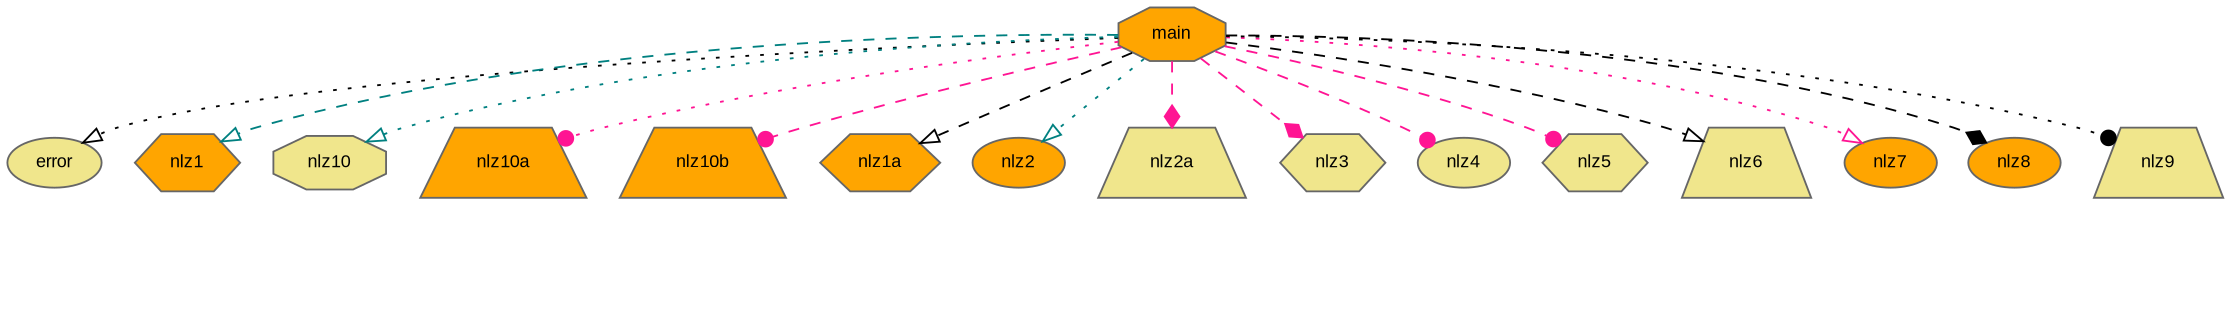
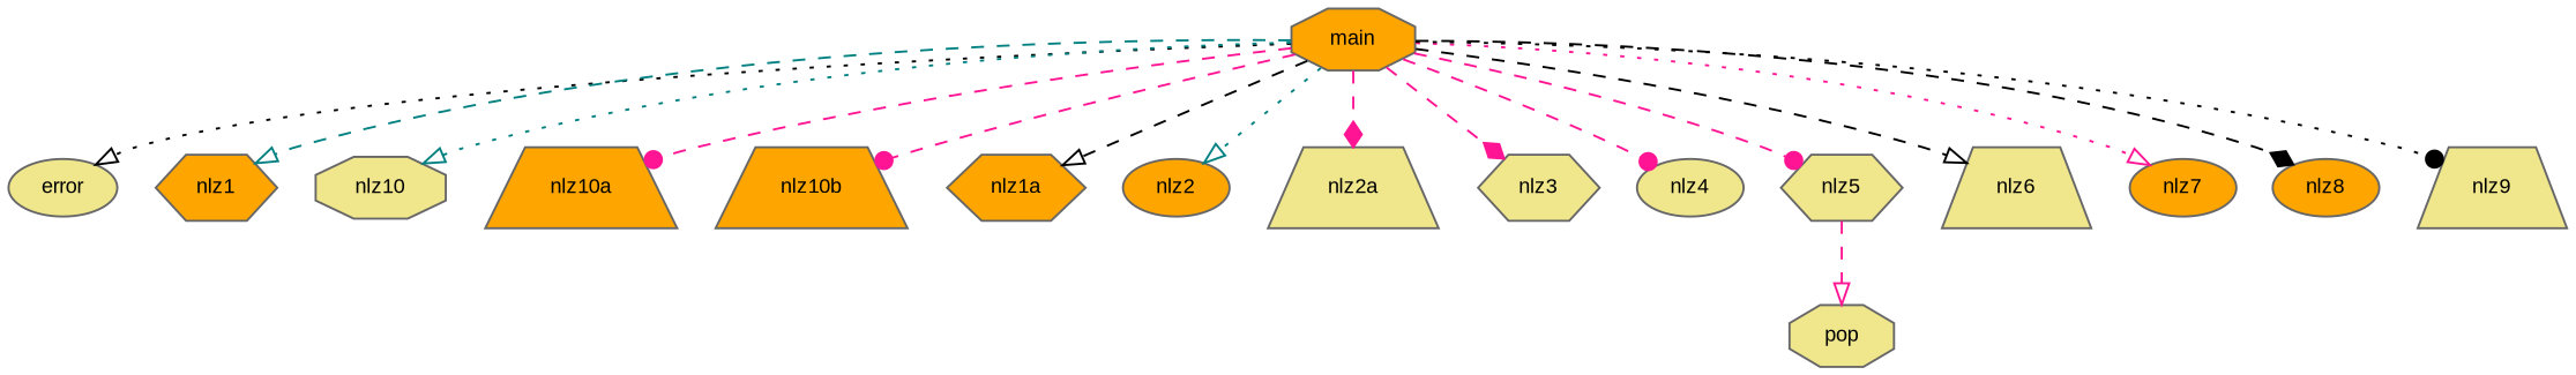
  digraph {
    fontname="Liberation Sans"
    rankdir=TB
    node [color=grey40 fillcolor=khaki fontname="Liberation Sans" fontsize=10 shape=ellipse style=filled]
    edge [arrowhead=onormal color=deeppink fontname="Liberation Sans" fontsize=10 labelfontname=Helvetica labelfontsize=10 style=dashed]
    n1 [color=gray40 fillcolor=orange fontcolor=black height=0.2 label=main shape=octagon width=0.4]
    n2 [height=0.2 label=error width=0.4]
    n3 [fillcolor=orange height=0.2 label=nlz1 shape=hexagon width=0.4]
    n4 [height=0.2 label=nlz10 shape=octagon width=0.4]
    n5 [fillcolor=orange height=0.2 label=nlz10a shape=trapezium width=0.4]
    n6 [fillcolor=orange height=0.2 label=nlz10b shape=trapezium width=0.4]
    n7 [fillcolor=orange height=0.2 label=nlz1a shape=hexagon width=0.4]
    n8 [fillcolor=orange height=0.2 label=nlz2 width=0.4]
    n9 [height=0.2 label=nlz2a shape=trapezium width=0.4]
    n10 [height=0.2 label=nlz3 shape=hexagon width=0.4]
    n11 [height=0.2 label=nlz4 width=0.4]
    n12 [height=0.2 label=nlz5 shape=hexagon width=0.4]
    n13 [height=0.2 label=nlz6 shape=trapezium width=0.4]
    n14 [fillcolor=orange height=0.2 label=nlz7 width=0.4]
    n15 [fillcolor=orange height=0.2 label=nlz8 width=0.4]
    n16 [height=0.2 label=nlz9 shape=trapezium width=0.4]
+   n17 [height=0.2 label=pop shape=octagon width=0.4]
    n1 -> n2 [color=black style=dotted]
    n1 -> n3 [color=teal]
    n1 -> n4 [color=teal style=dotted]
-   n1 -> n5 [arrowhead=dot style=dotted]
+   n1 -> n5 [arrowhead=dot]
    n1 -> n6 [arrowhead=dot]
    n1 -> n7 [color=black]
    n1 -> n8 [color=teal style=dotted]
    n1 -> n9 [arrowhead=diamond]
    n1 -> n10 [arrowhead=diamond]
    n1 -> n11 [arrowhead=dot]
    n1 -> n12 [arrowhead=dot]
    n1 -> n13 [color=black]
    n1 -> n14 [style=dotted]
    n1 -> n15 [arrowhead=diamond color=black]
    n1 -> n16 [arrowhead=dot color=black style=dotted]
+   n12 -> n17
  }
